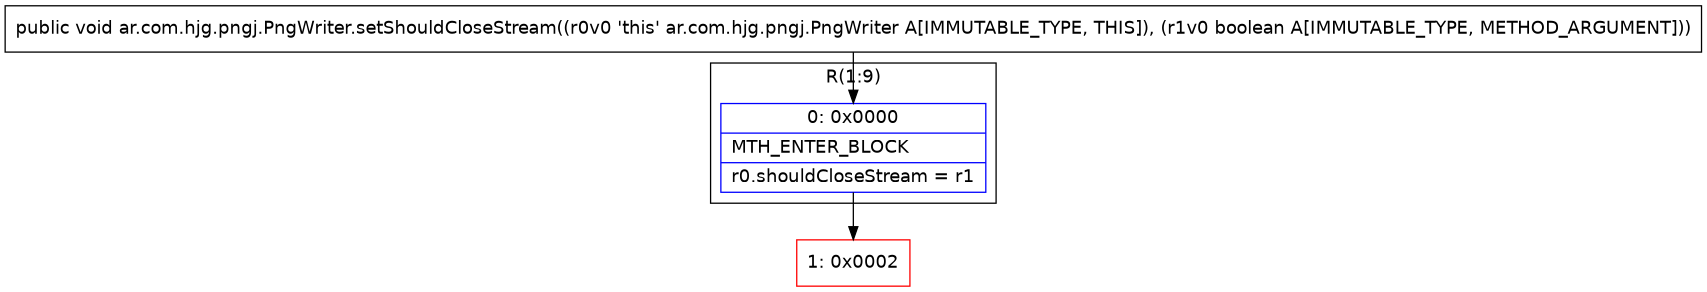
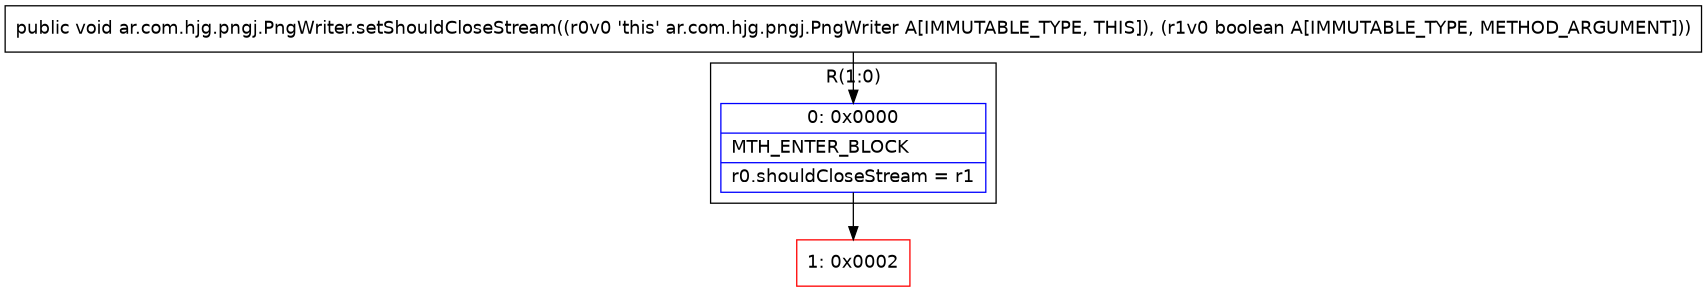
  digraph {
    fontname="DejaVu Sans"
    node [shape=record fontname="DejaVu Sans"]
    edge [fontname="DejaVu Sans"]
    n1 [color=blue label="{0\:\ 0x0000|MTH_ENTER_BLOCK\l|r0.shouldCloseStream = r1\l}"]
    n2 [color=red label="{1\:\ 0x0002}"]
    n3 [label="{public void ar.com.hjg.pngj.PngWriter.setShouldCloseStream((r0v0 'this' ar.com.hjg.pngj.PngWriter A[IMMUTABLE_TYPE, THIS]), (r1v0 boolean A[IMMUTABLE_TYPE, METHOD_ARGUMENT])) }"]
    subgraph cluster_1 {
-     label="R(1:9)"
+     label="R(1:0)"
      n1
    }
    n1 -> n2
    n3 -> n1
  }
